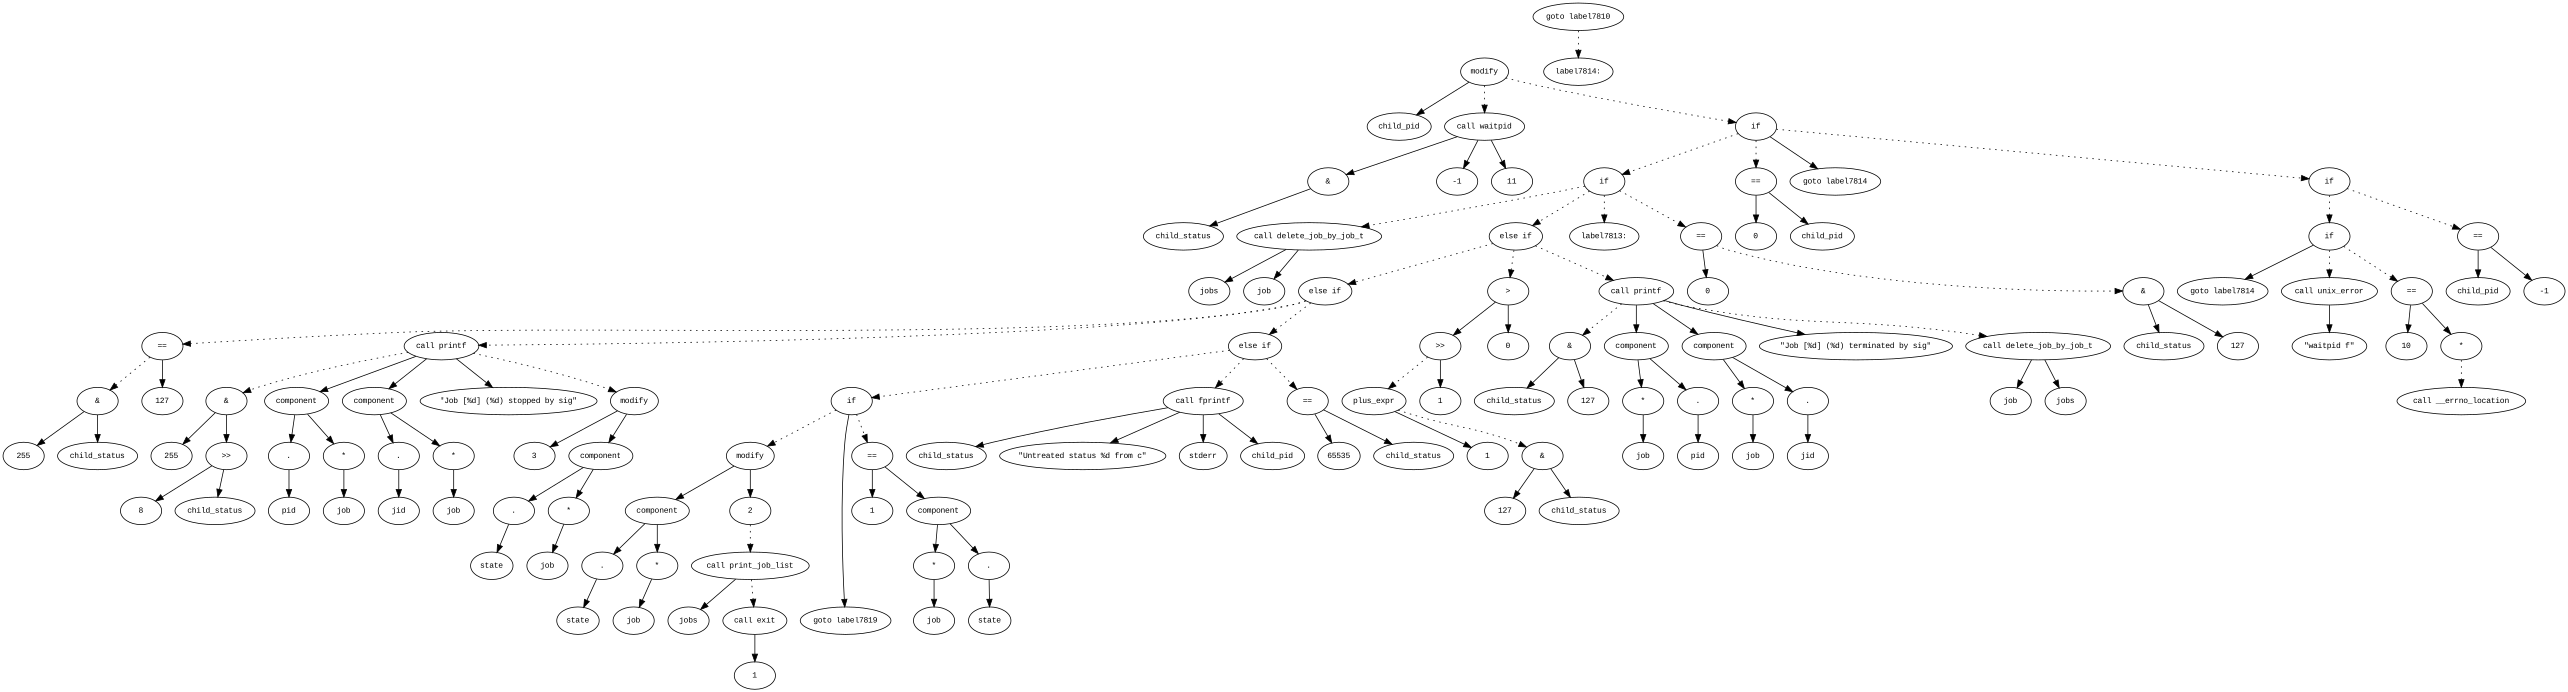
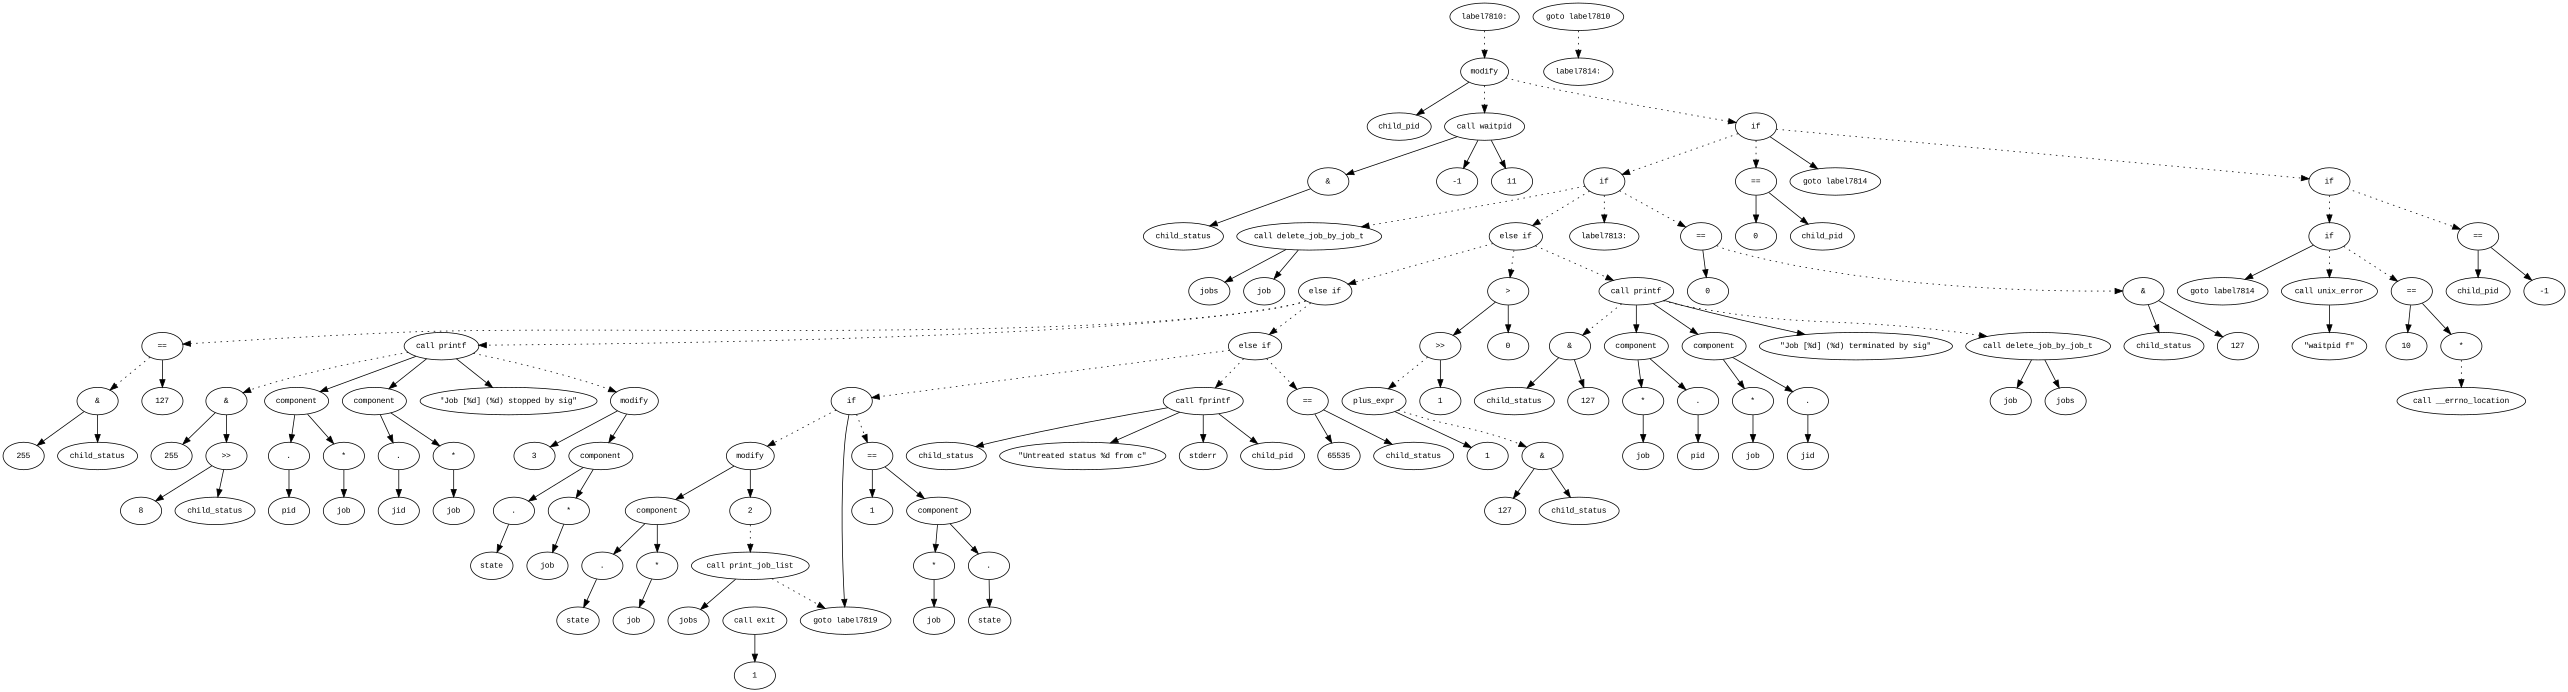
  digraph {
    fontname="Times New Roman"
    fontsize=10
    node [fontname="Courier New" fontsize=10 shape=ellipse]
    edge [fontname="Times New Roman" fontsize=10]
+   n1 [label="label7810:"]
    n2 [label=modify]
    n3 [label=child_pid]
    n4 [label="call waitpid"]
    n5 [label=if]
    n6 [label=11]
    n7 [label="&"]
    n8 [label=-1]
    n9 [label="=="]
    n10 [label="goto label7814"]
    n11 [label=if]
    n12 [label=if]
    n13 [label=child_status]
    n14 [label=child_pid]
    n15 [label=0]
    n16 [label="=="]
    n17 [label=if]
    n18 [label="=="]
    n19 [label="call delete_job_by_job_t"]
    n20 [label="else if"]
    n21 [label="label7813:"]
    n22 [label=child_pid]
    n23 [label=-1]
    n24 [label="=="]
    n25 [label="goto label7814"]
    n26 [label="call unix_error"]
    n27 [label="*"]
    n28 [label=10]
    n29 [label="\"waitpid f\""]
    n30 [label="call __errno_location"]
    n31 [label="&"]
    n32 [label=0]
    n33 [label=job]
    n34 [label=jobs]
    n35 [label=">"]
    n36 [label="call printf"]
    n37 [label="else if"]
    n38 [label=child_status]
    n39 [label=127]
    n40 [label=">>"]
    n41 [label=0]
    n42 [label="&"]
    n43 [label=component]
    n44 [label=component]
    n45 [label="\"Job [%d] (%d) terminated by sig\""]
    n46 [label="call delete_job_by_job_t"]
    n47 [label="=="]
    n48 [label="call printf"]
    n49 [label="else if"]
    n50 [label=plus_expr]
    n51 [label=1]
    n52 [label="&"]
    n53 [label=1]
    n54 [label=child_status]
    n55 [label=127]
    n56 [label=child_status]
    n57 [label=127]
    n58 [label="*"]
    n59 [label="."]
    n60 [label="*"]
    n61 [label="."]
    n62 [label=job]
    n63 [label=jobs]
    n64 [label=job]
    n65 [label=pid]
    n66 [label=job]
    n67 [label=jid]
    n68 [label="&"]
    n69 [label=127]
    n70 [label="&"]
    n71 [label=component]
    n72 [label=component]
    n73 [label="\"Job [%d] (%d) stopped by sig\""]
    n74 [label=modify]
    n75 [label="=="]
    n76 [label=if]
    n77 [label="call fprintf"]
    n78 [label=child_status]
    n79 [label=255]
    n80 [label=">>"]
    n81 [label=255]
    n82 [label="*"]
    n83 [label="."]
    n84 [label="*"]
    n85 [label="."]
    n86 [label=component]
    n87 [label=3]
    n88 [label=child_status]
    n89 [label=8]
    n90 [label=job]
    n91 [label=pid]
    n92 [label=job]
    n93 [label=jid]
    n94 [label="*"]
    n95 [label="."]
    n96 [label=job]
    n97 [label=state]
    n98 [label=child_status]
    n99 [label=65535]
    n100 [label="=="]
    n101 [label="goto label7819"]
    n102 [label=modify]
    n103 [label=child_pid]
    n104 [label=child_status]
    n105 [label="\"Untreated status %d from c\""]
    n106 [label=stderr]
    n107 [label=component]
    n108 [label=1]
    n109 [label=component]
    n110 [label=2]
    n111 [label="*"]
    n112 [label="."]
    n113 [label=job]
    n114 [label=state]
    n115 [label="*"]
    n116 [label="."]
    n117 [label="call print_job_list"]
    n118 [label=job]
    n119 [label=state]
    n120 [label=jobs]
    n121 [label="call exit"]
    n122 [label=1]
    n123 [label="goto label7810"]
    n124 [label="label7814:"]
+   n1 -> n2 [style=dotted]
    n2 -> n3
    n2 -> n4 [style=dotted]
    n2 -> n5 [style=dotted]
    n4 -> n6
    n4 -> n7
    n4 -> n8
    n5 -> n9 [style=dotted]
    n5 -> n10
    n5 -> n11 [style=dotted]
    n5 -> n12 [style=dotted]
    n7 -> n13
    n9 -> n14
    n9 -> n15
    n11 -> n16 [style=dotted]
    n11 -> n17 [style=dotted]
    n12 -> n18 [style=dotted]
    n12 -> n19 [style=dotted]
    n12 -> n20 [style=dotted]
    n12 -> n21 [style=dotted]
    n16 -> n22
    n16 -> n23
    n17 -> n24 [style=dotted]
    n17 -> n25
    n17 -> n26 [style=dotted]
    n18 -> n31 [style=dotted]
    n18 -> n32
    n19 -> n33
    n19 -> n34
    n20 -> n35 [style=dotted]
    n20 -> n36 [style=dotted]
    n20 -> n37 [style=dotted]
    n24 -> n27
    n24 -> n28
    n26 -> n29
    n27 -> n30 [style=dotted]
    n31 -> n38
    n31 -> n39
    n35 -> n40
    n35 -> n41
    n36 -> n42 [style=dotted]
    n36 -> n43
    n36 -> n44
    n36 -> n45
    n36 -> n46 [style=dotted]
    n37 -> n47 [style=dotted]
    n37 -> n48 [style=dotted]
    n37 -> n49 [style=dotted]
    n40 -> n50 [style=dotted]
    n40 -> n51
    n42 -> n56
    n42 -> n57
    n43 -> n58
    n43 -> n59
    n44 -> n60
    n44 -> n61
    n46 -> n62
    n46 -> n63
    n47 -> n68 [style=dotted]
    n47 -> n69
    n48 -> n70 [style=dotted]
    n48 -> n71
    n48 -> n72
    n48 -> n73
    n48 -> n74 [style=dotted]
    n49 -> n75 [style=dotted]
    n49 -> n76 [style=dotted]
    n49 -> n77 [style=dotted]
    n50 -> n52 [style=dotted]
    n50 -> n53
    n52 -> n54
    n52 -> n55
    n58 -> n64
    n59 -> n65
    n60 -> n66
    n61 -> n67
    n68 -> n78
    n68 -> n79
    n70 -> n80
    n70 -> n81
    n71 -> n82
    n71 -> n83
    n72 -> n84
    n72 -> n85
    n74 -> n86
    n74 -> n87
    n75 -> n98
    n75 -> n99
    n76 -> n100 [style=dotted]
    n76 -> n101
    n76 -> n102 [style=dotted]
    n77 -> n103
    n77 -> n104
    n77 -> n105
    n77 -> n106
    n80 -> n88
    n80 -> n89
    n82 -> n90
    n83 -> n91
    n84 -> n92
    n85 -> n93
    n86 -> n94
    n86 -> n95
    n94 -> n96
    n95 -> n97
    n100 -> n107
    n100 -> n108
    n102 -> n109
    n102 -> n110
    n107 -> n111
    n107 -> n112
    n109 -> n115
    n109 -> n116
    n110 -> n117 [style=dotted]
    n111 -> n113
    n112 -> n114
    n115 -> n118
    n116 -> n119
    n117 -> n120
-   n117 -> n121 [style=dotted]
+   n117 -> n101 [style=dotted]
    n121 -> n122
    n123 -> n124 [style=dotted]
  }
